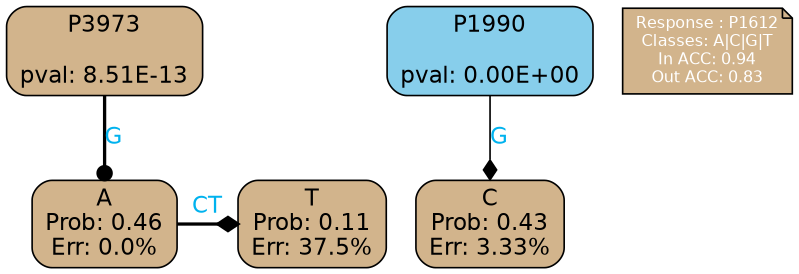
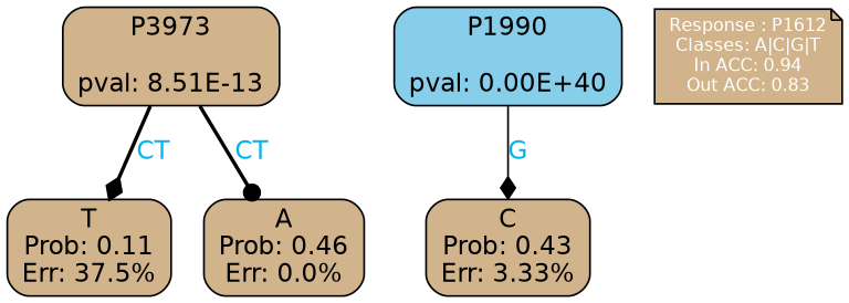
  digraph {
    ranksep=equally
    splines=polylines
    node [color=black fillcolor=tan fontname=helvetica shape=box style="filled, rounded"]
    edge [arrowhead=diamond fontcolor=deepskyblue2 fontname=helvetica style=bold]
    n1 [label="T\nProb: 0.11\nErr: 37.5%"]
    n2 [label="A\nProb: 0.46\nErr: 0.0%"]
    n3 [label="C\nProb: 0.43\nErr: 3.33%"]
    n4 [align=left fontcolor=white fontsize=10 label="Response : P1612\nClasses: A|C|G|T\nIn ACC: 0.94\nOut ACC: 0.83\n" shape=note style=filled]
-   n5 [fillcolor=skyblue label="P1990\n\npval: 0.00E+00"]
+   n5 [fillcolor=skyblue label="P1990\n\npval: 0.00E+40"]
    n6 [label="P3973\n\npval: 8.51E-13"]
    subgraph sub_1 {
      rank=same
      n1
      n2
      n3
    }
    subgraph sub_2 {
      rank=same
      n4
      n5
    }
    n5 -> n3 [label=G style=solid]
-   n2 -> n1 [label=CT]
-   n6 -> n2 [arrowhead=dot label=G]
+   n6 -> n1 [label=CT]
+   n6 -> n2 [arrowhead=dot label=CT]
  }
